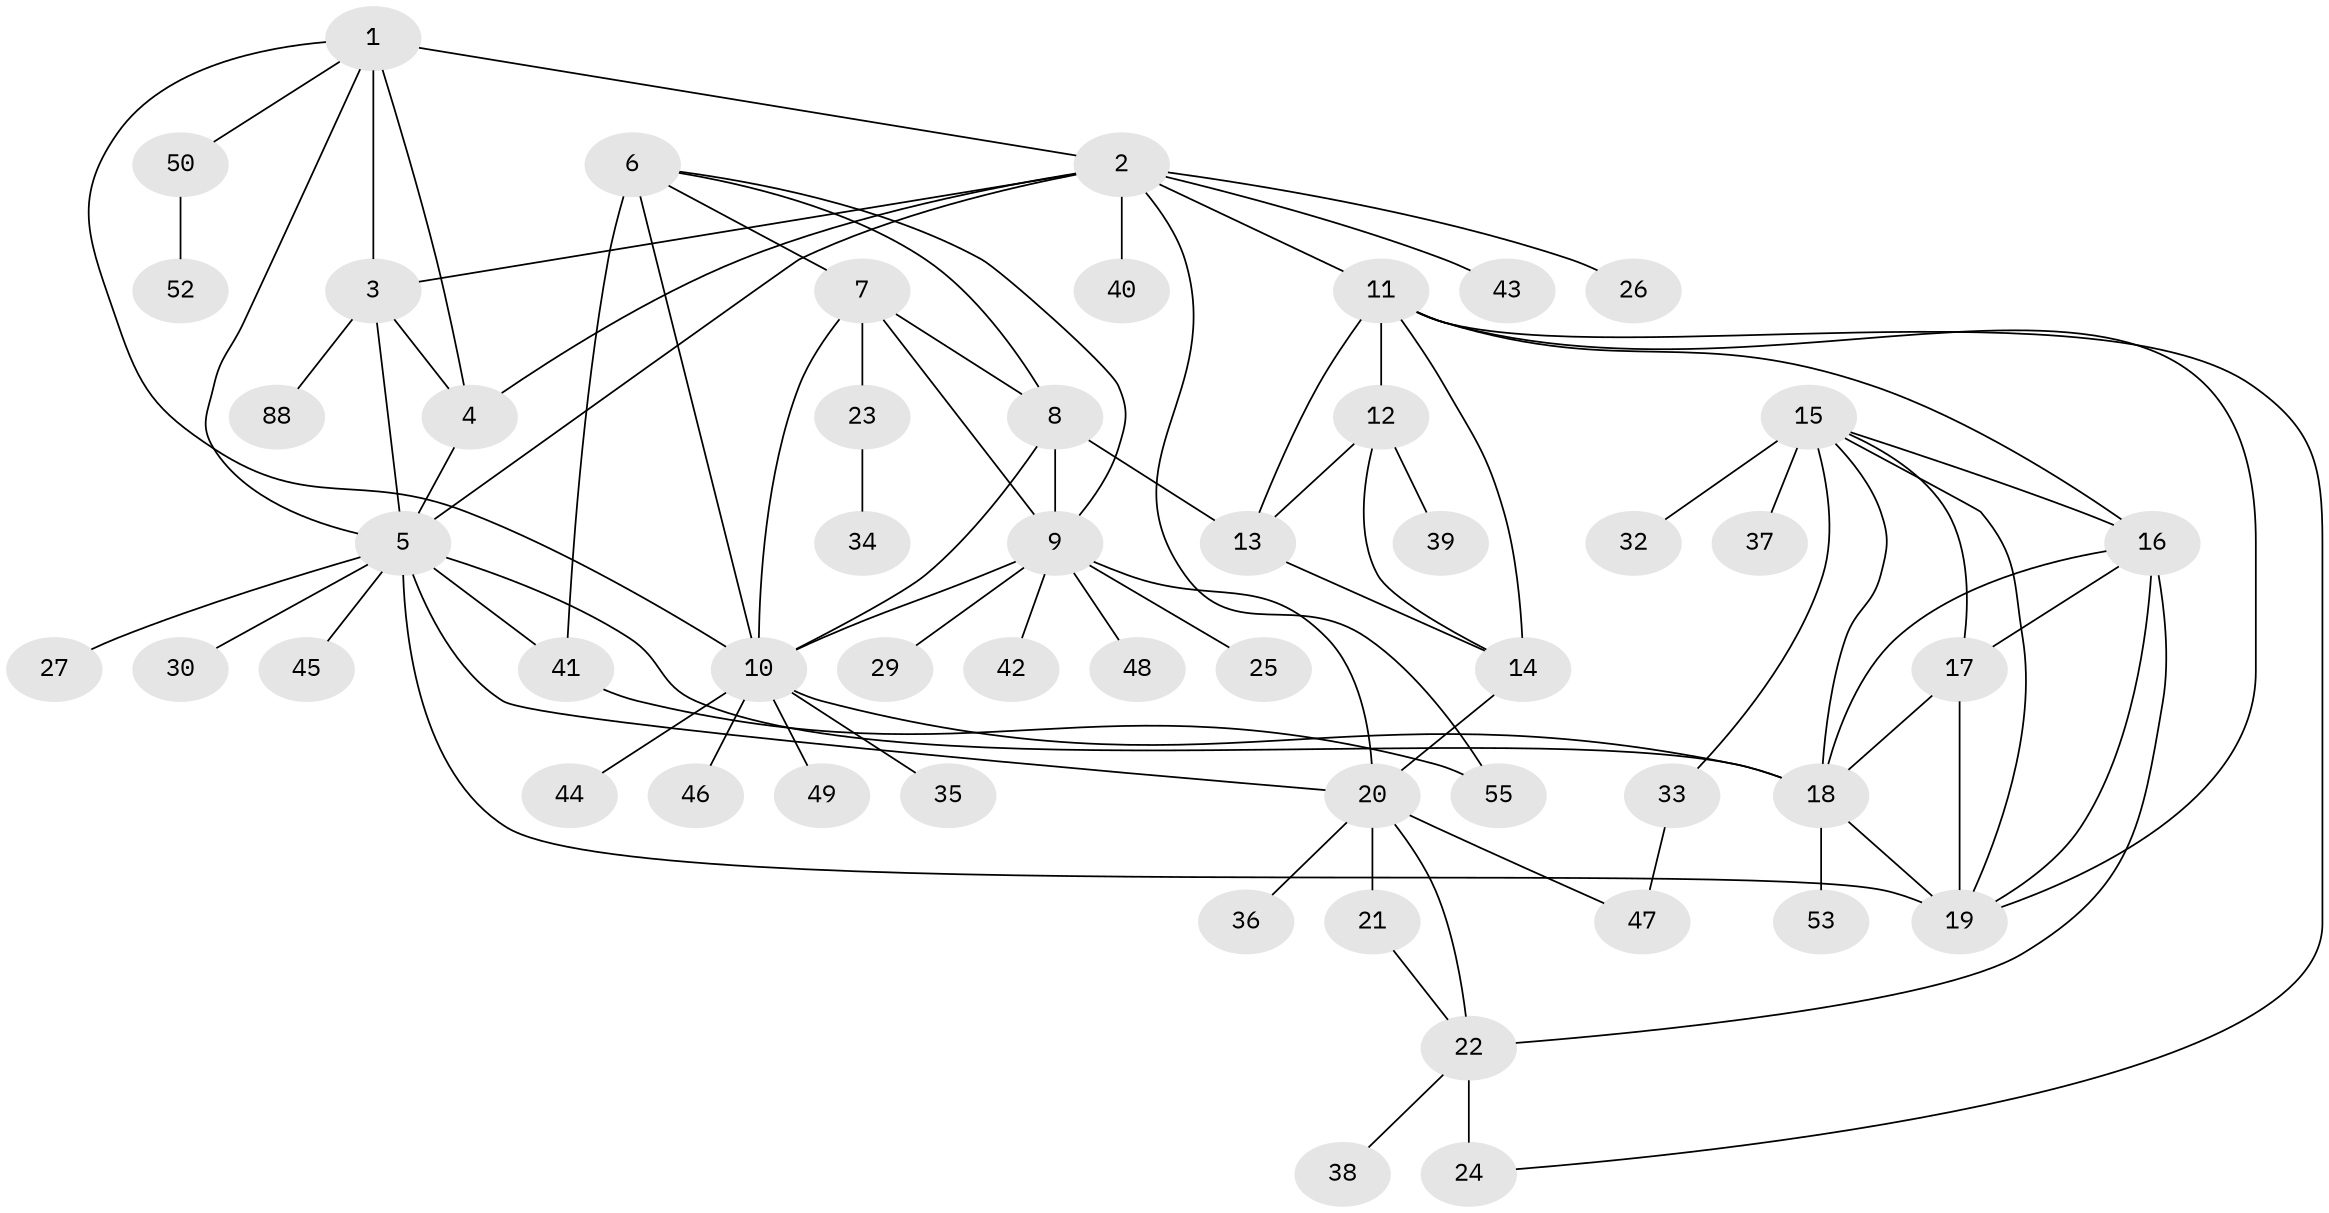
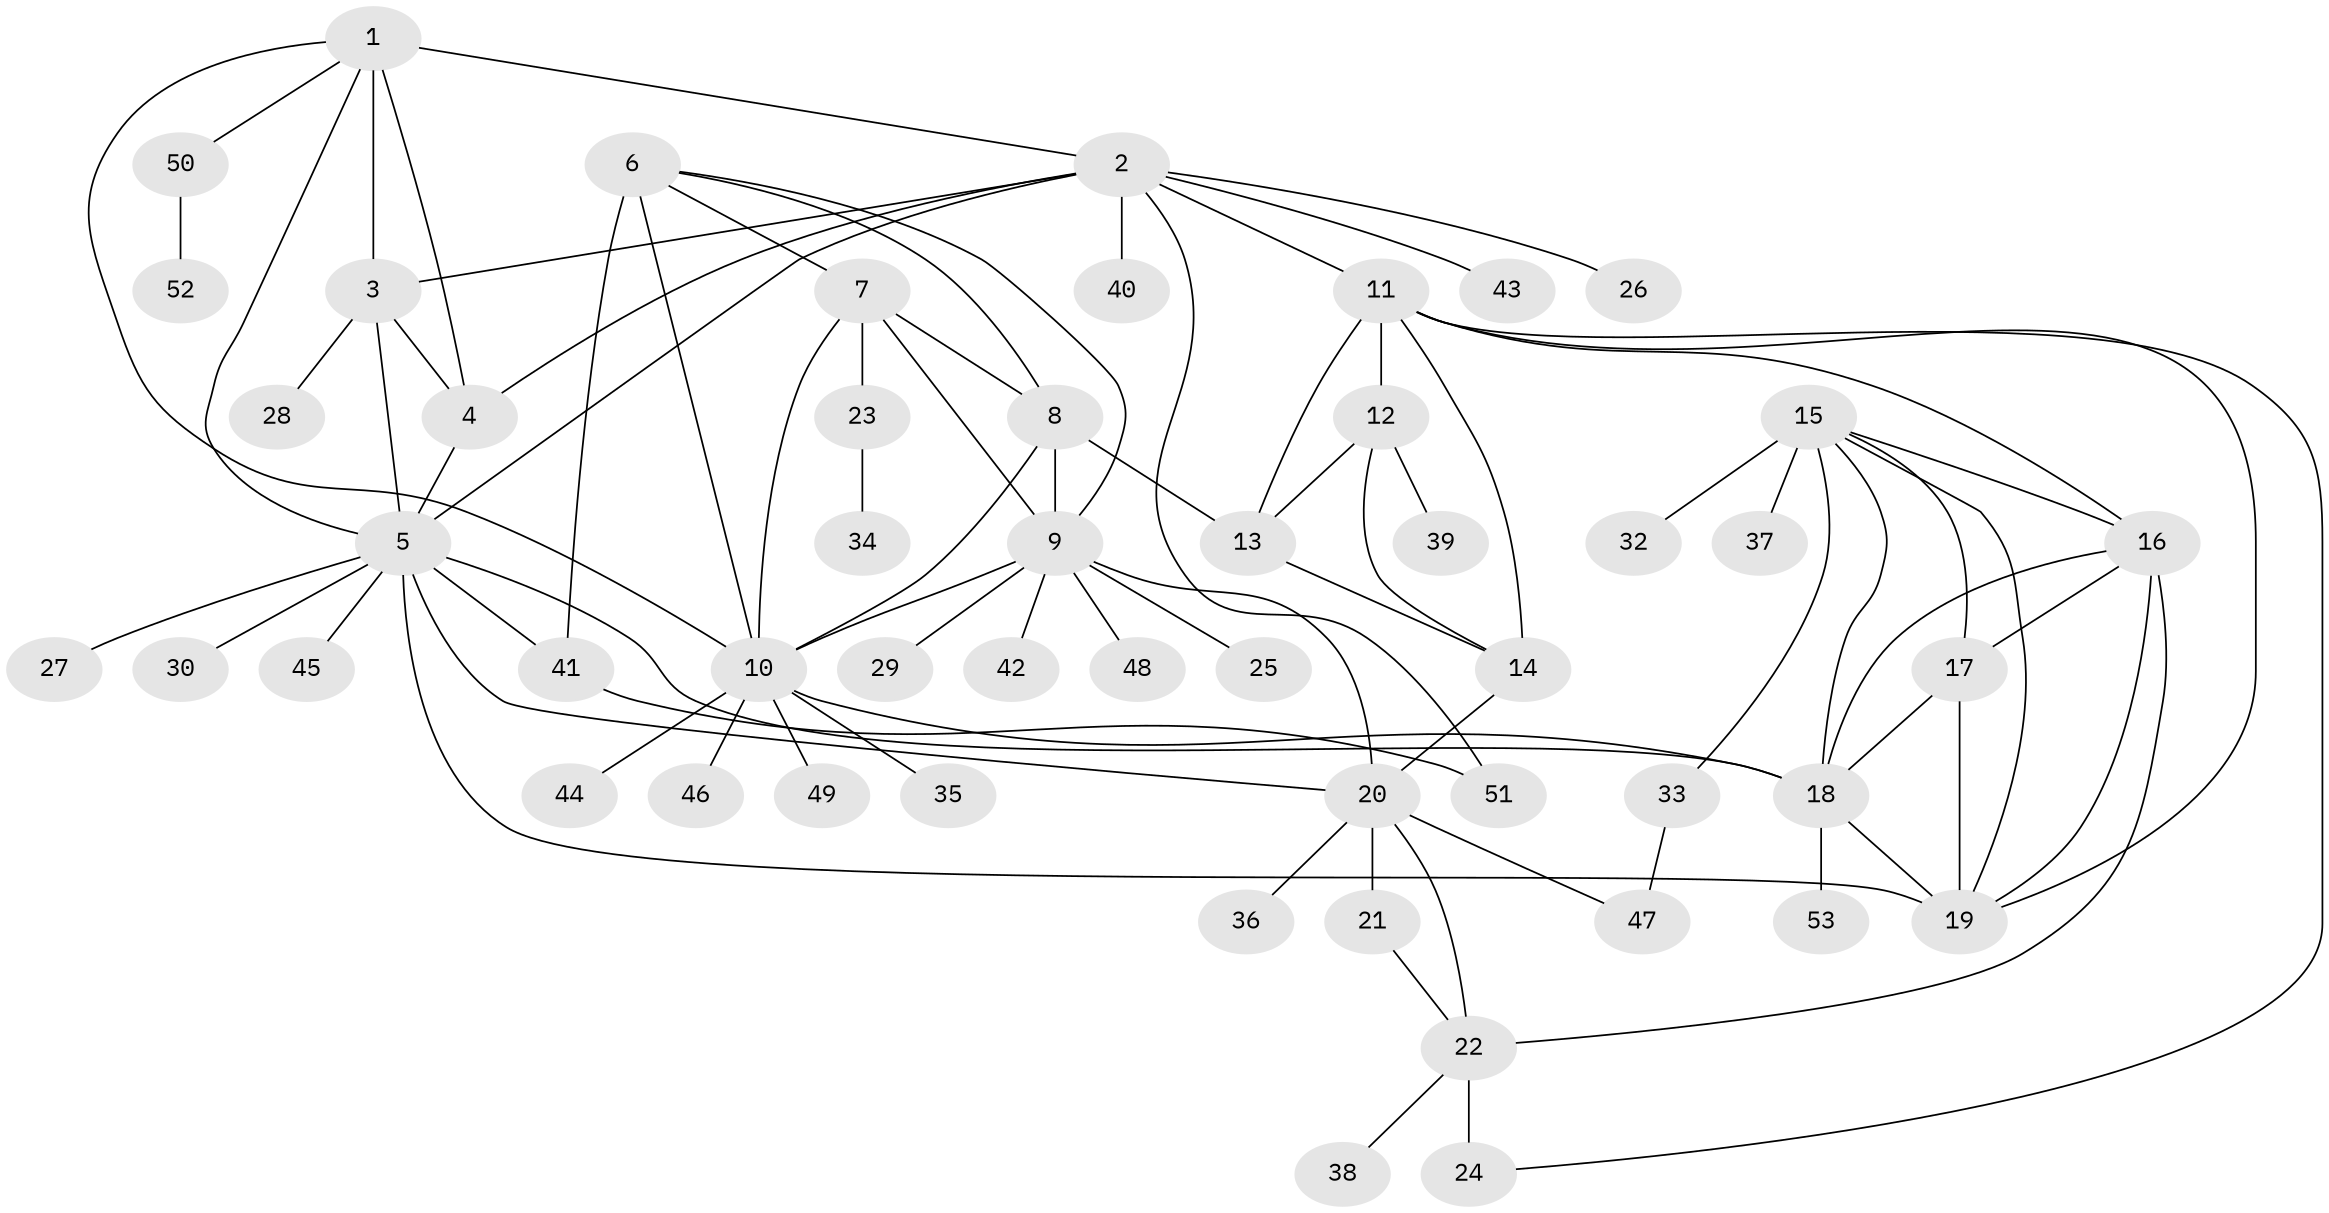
  graph {
    fontname="IBM Plex Mono"
    node [color=gray90 fontname="IBM Plex Mono" style=filled]
    edge [fontname="IBM Plex Mono" weight=1.0]
    1
    2
    3
    4
    5
    10
    50
    11
    26
    40
    43
-   51 [label=55]
-   28 [label=88]
+   51
+   28
    18
    19
    20
    27
    30
    41
    45
    35
    44
    46
    49
    52
    13
    12
    14
    16
    24
    53
    22
    21
    36
    47
    6
    7
    8
    9
    23
    25
    29
    42
    48
    34
    39
    17
    15
    32
    33
    37
    38
    1 -- 2
    1 -- 3
    1 -- 4 [weight=2.0]
    1 -- 5
    1 -- 10
    1 -- 50
    2 -- 3
    2 -- 4
    2 -- 5
    2 -- 11
    2 -- 26
    2 -- 40
    2 -- 43
    2 -- 51
    3 -- 4
    3 -- 5
    3 -- 28 [weight=5.0]
    4 -- 5
    5 -- 18
    5 -- 19
    5 -- 20
    5 -- 27
    5 -- 30
    5 -- 41
    5 -- 45
    10 -- 18
    10 -- 35
    10 -- 44
    10 -- 46
    10 -- 49
    50 -- 52
    11 -- 19
    11 -- 13 [weight=2.0]
    11 -- 12 [weight=6.0]
    11 -- 14 [weight=2.0]
    11 -- 16
    11 -- 24
    18 -- 19
    18 -- 53
    20 -- 22 [weight=3.0]
    20 -- 21 [weight=5.0]
    20 -- 36
    20 -- 47
    41 -- 51
    13 -- 14
    12 -- 13
    12 -- 14
    12 -- 39
    14 -- 20
    16 -- 18
    16 -- 19
    16 -- 22
    16 -- 17
    22 -- 24 [weight=4.0]
    22 -- 38
    21 -- 22
    6 -- 10
    6 -- 41 [weight=3.0]
    6 -- 7
    6 -- 8
    6 -- 9
    7 -- 10
    7 -- 8
    7 -- 9
    7 -- 23
    8 -- 10
    8 -- 13
    8 -- 9
    9 -- 10
    9 -- 20
    9 -- 25
    9 -- 29
    9 -- 42
    9 -- 48
    23 -- 34
    17 -- 18
    17 -- 19 [weight=4.0]
    15 -- 18
    15 -- 19
    15 -- 16
    15 -- 17
    15 -- 32 [weight=4.0]
    15 -- 33
    15 -- 37
    33 -- 47
  }
